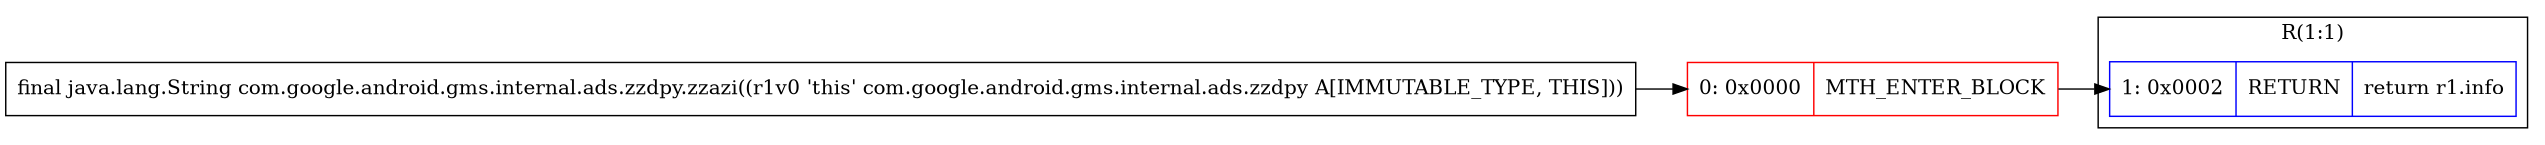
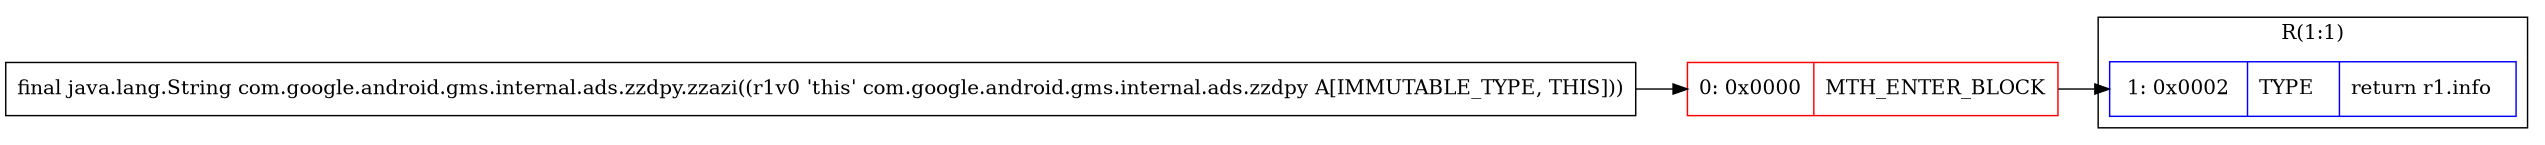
  digraph {
    rankdir=LR
    node [shape=record]
-   n1 [color=blue label="{1\:\ 0x0002|RETURN\l|return r1.info\l}"]
+   n1 [color=blue label="{1\:\ 0x0002|TYPE\l|return r1.info\l}"]
    n2 [color=red label="{0\:\ 0x0000|MTH_ENTER_BLOCK\l}"]
    n3 [label="{final java.lang.String com.google.android.gms.internal.ads.zzdpy.zzazi((r1v0 'this' com.google.android.gms.internal.ads.zzdpy A[IMMUTABLE_TYPE, THIS])) }"]
    subgraph cluster_1 {
      label="R(1:1)"
      n1
    }
    n2 -> n1
    n3 -> n2
  }
